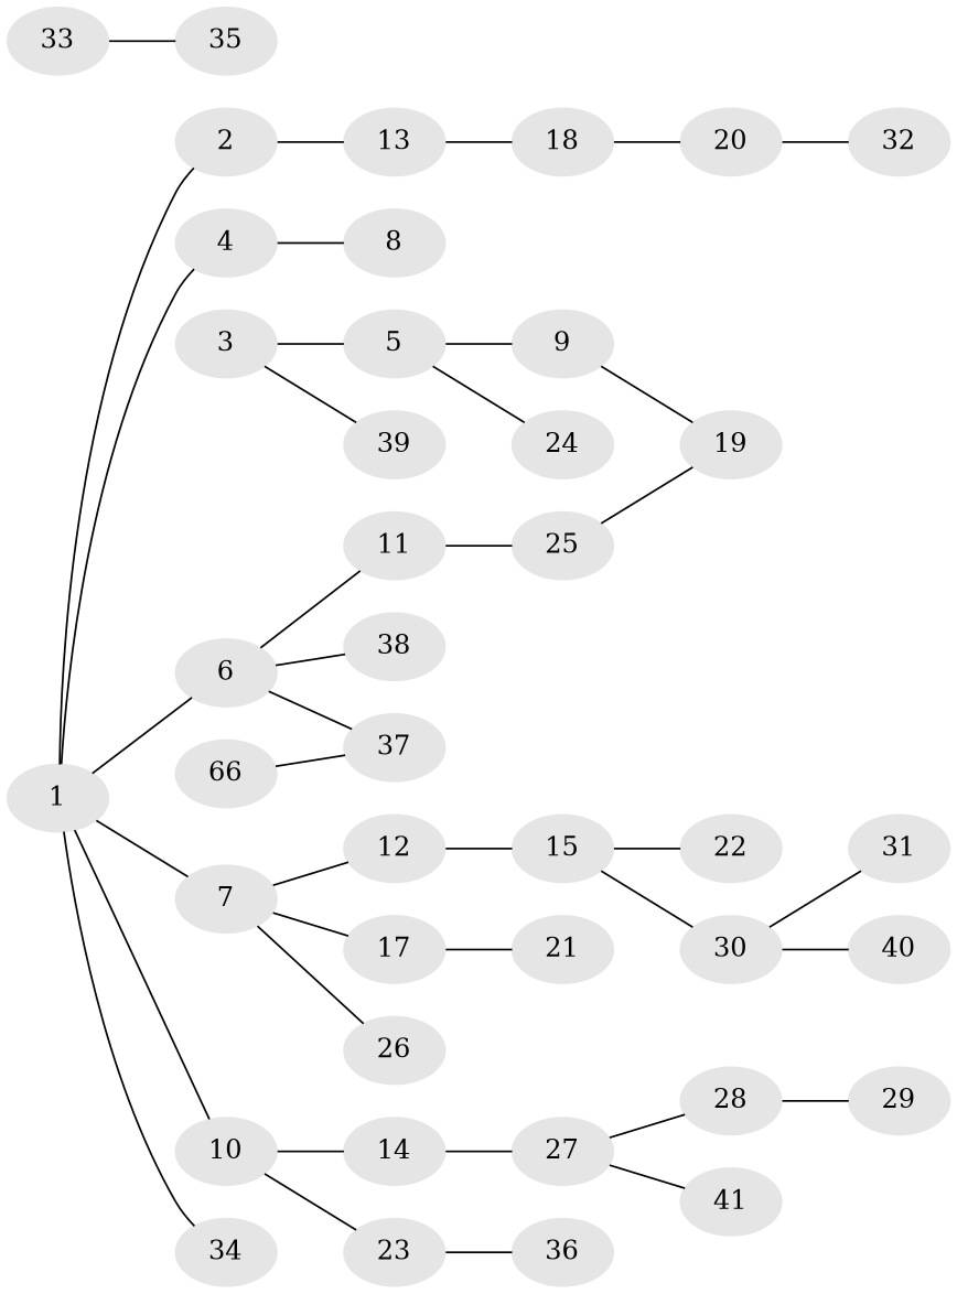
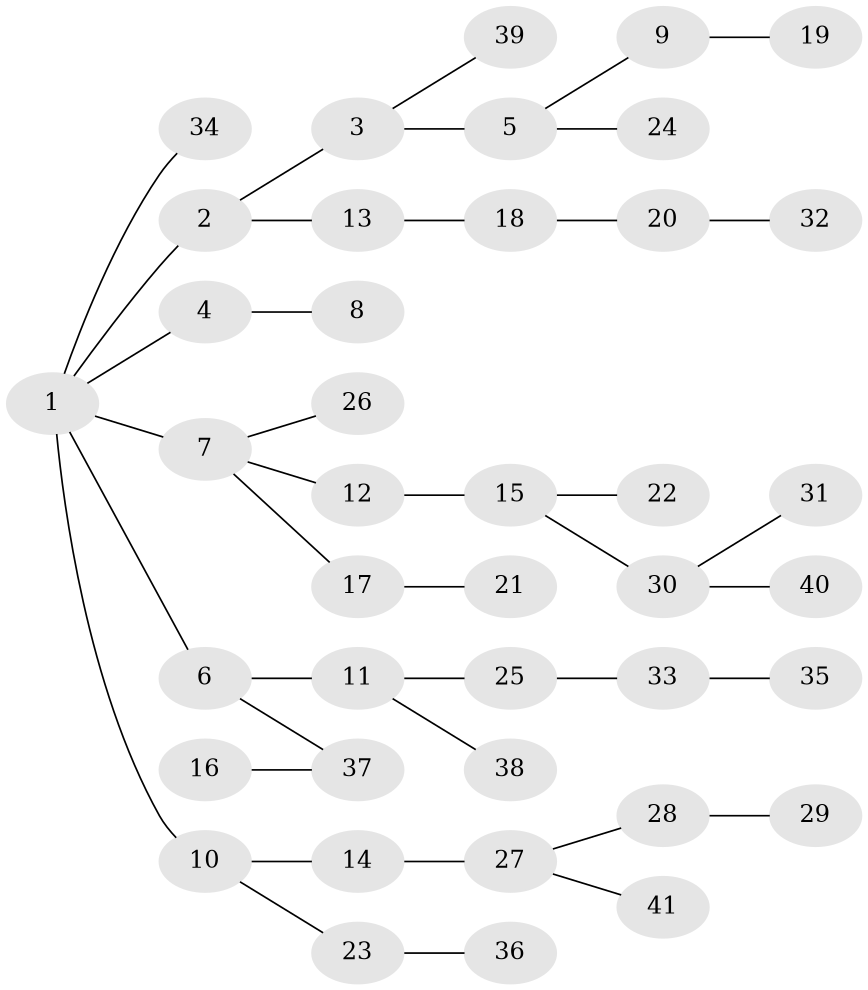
  graph {
    rankdir=LR
    node [color=gray90 style=filled]
    edge [weight=1.0]
    1
    2
    4
    6
    7
    10
    34
    3
    13
    8
    11
    38
    37
    12
    17
    26
    14
    23
    5
    39
    18
    9
    24
    19
    25
-   16 [label=66]
+   16
    15
    21
    27
    36
    33
    22
    30
    20
    28
    41
    31
    40
    32
    35
    29
    1 -- 2
    1 -- 4
    1 -- 6
    1 -- 7
    1 -- 10
    1 -- 34
+   2 -- 3
    2 -- 13
    4 -- 8 [weight=3.0]
    6 -- 11
-   6 -- 38
+   11 -- 38
    6 -- 37 [weight=2.0]
    7 -- 12
    7 -- 17
    7 -- 26
    10 -- 14 [weight=2.0]
    10 -- 23
    3 -- 5 [weight=2.0]
    3 -- 39
    13 -- 18
    11 -- 25
    12 -- 15
    17 -- 21 [weight=2.0]
    14 -- 27
    23 -- 36
    5 -- 9
    5 -- 24
    18 -- 20
    9 -- 19
-   25 -- 19
+   25 -- 33
    16 -- 37
    15 -- 22 [weight=2.0]
    15 -- 30
    27 -- 28
    27 -- 41
    33 -- 35
    30 -- 31
    30 -- 40
    20 -- 32 [weight=2.0]
    28 -- 29
  }
